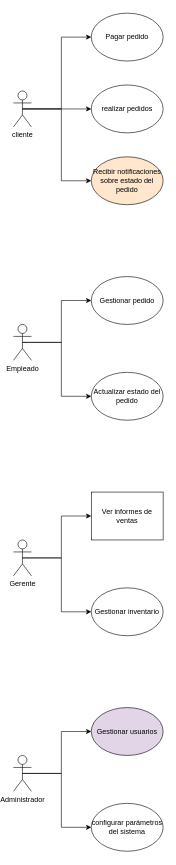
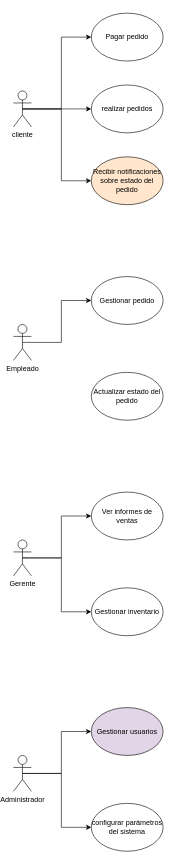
  <mxCell id="0" />
  <mxCell id="1" parent="0" />
  <mxCell id="2" style="edgeStyle=orthogonalEdgeStyle;rounded=0;orthogonalLoop=1;jettySize=auto;html=1;exitX=0.5;exitY=0.5;exitDx=0;exitDy=0;exitPerimeter=0;entryX=0;entryY=0.5;entryDx=0;entryDy=0;" edge="1" parent="1" source="5" target="6"><mxGeometry relative="1" as="geometry" /></mxCell>
  <mxCell id="3" style="edgeStyle=orthogonalEdgeStyle;rounded=0;orthogonalLoop=1;jettySize=auto;html=1;exitX=0.5;exitY=0.5;exitDx=0;exitDy=0;exitPerimeter=0;entryX=0;entryY=0.5;entryDx=0;entryDy=0;" edge="1" parent="1" source="5" target="7"><mxGeometry relative="1" as="geometry" /></mxCell>
  <mxCell id="4" style="edgeStyle=orthogonalEdgeStyle;rounded=0;orthogonalLoop=1;jettySize=auto;html=1;exitX=0.5;exitY=0.5;exitDx=0;exitDy=0;exitPerimeter=0;entryX=0;entryY=0.5;entryDx=0;entryDy=0;" edge="1" parent="1" source="5" target="8"><mxGeometry relative="1" as="geometry" /></mxCell>
  <mxCell id="5" value="cliente" style="shape=umlActor;verticalLabelPosition=bottom;verticalAlign=top;html=1;outlineConnect=0;" vertex="1" parent="1"><mxGeometry x="20" y="150" width="30" height="60" as="geometry" /></mxCell>
  <mxCell id="6" value="realizar pedidos" style="ellipse;whiteSpace=wrap;html=1;" vertex="1" parent="1"><mxGeometry x="150" y="140" width="120" height="80" as="geometry" /></mxCell>
  <mxCell id="7" value="Pagar pedido" style="ellipse;whiteSpace=wrap;html=1;" vertex="1" parent="1"><mxGeometry x="150" y="20" width="120" height="80" as="geometry" /></mxCell>
  <mxCell id="8" value="Recibir notificaciones sobre estado del pedido" style="ellipse;whiteSpace=wrap;html=1;fillColor=#ffe6cc;" vertex="1" parent="1"><mxGeometry x="150" y="260" width="120" height="80" as="geometry" /></mxCell>
  <mxCell id="9" style="edgeStyle=orthogonalEdgeStyle;rounded=0;orthogonalLoop=1;jettySize=auto;html=1;exitX=0.5;exitY=0.5;exitDx=0;exitDy=0;exitPerimeter=0;entryX=0;entryY=0.5;entryDx=0;entryDy=0;" edge="1" parent="1" source="11" target="12"><mxGeometry relative="1" as="geometry" /></mxCell>
- <mxCell id="10" style="edgeStyle=orthogonalEdgeStyle;rounded=0;orthogonalLoop=1;jettySize=auto;html=1;exitX=0.5;exitY=0.5;exitDx=0;exitDy=0;exitPerimeter=0;entryX=0;entryY=0.5;entryDx=0;entryDy=0;" edge="1" parent="1" source="11" target="13"><mxGeometry relative="1" as="geometry" /></mxCell>
  <mxCell id="11" value="Empleado" style="shape=umlActor;verticalLabelPosition=bottom;verticalAlign=top;html=1;outlineConnect=0;" vertex="1" parent="1"><mxGeometry x="20" y="540" width="30" height="60" as="geometry" /></mxCell>
  <mxCell id="12" value="Gestionar pedido" style="ellipse;whiteSpace=wrap;html=1;" vertex="1" parent="1"><mxGeometry x="150" y="460" width="120" height="80" as="geometry" /></mxCell>
  <mxCell id="13" value="Actualizar estado del pedido" style="ellipse;whiteSpace=wrap;html=1;" vertex="1" parent="1"><mxGeometry x="150" y="620" width="120" height="80" as="geometry" /></mxCell>
  <mxCell id="14" style="edgeStyle=orthogonalEdgeStyle;rounded=0;orthogonalLoop=1;jettySize=auto;html=1;exitX=0.5;exitY=0.5;exitDx=0;exitDy=0;exitPerimeter=0;entryX=0;entryY=0.5;entryDx=0;entryDy=0;" edge="1" parent="1" source="16" target="17"><mxGeometry relative="1" as="geometry" /></mxCell>
  <mxCell id="15" style="edgeStyle=orthogonalEdgeStyle;rounded=0;orthogonalLoop=1;jettySize=auto;html=1;exitX=0.5;exitY=0.5;exitDx=0;exitDy=0;exitPerimeter=0;entryX=0;entryY=0.5;entryDx=0;entryDy=0;" edge="1" parent="1" source="16" target="18"><mxGeometry relative="1" as="geometry" /></mxCell>
  <mxCell id="16" value="Gerente" style="shape=umlActor;verticalLabelPosition=bottom;verticalAlign=top;html=1;outlineConnect=0;" vertex="1" parent="1"><mxGeometry x="20" y="900" width="30" height="60" as="geometry" /></mxCell>
- <mxCell id="17" value="Ver informes de ventas" style="whiteSpace=wrap;html=1;rounded=0;" vertex="1" parent="1"><mxGeometry x="150" y="820" width="120" height="80" as="geometry" /></mxCell>
+ <mxCell id="17" value="Ver informes de ventas" style="ellipse;whiteSpace=wrap;html=1;" vertex="1" parent="1"><mxGeometry x="150" y="820" width="120" height="80" as="geometry" /></mxCell>
  <mxCell id="18" value="Gestionar inventario" style="ellipse;whiteSpace=wrap;html=1;" vertex="1" parent="1"><mxGeometry x="150" y="980" width="120" height="80" as="geometry" /></mxCell>
  <mxCell id="19" style="edgeStyle=orthogonalEdgeStyle;rounded=0;orthogonalLoop=1;jettySize=auto;html=1;exitX=0.5;exitY=0.5;exitDx=0;exitDy=0;exitPerimeter=0;entryX=0;entryY=0.5;entryDx=0;entryDy=0;" edge="1" parent="1" source="21" target="22"><mxGeometry relative="1" as="geometry" /></mxCell>
  <mxCell id="20" style="edgeStyle=orthogonalEdgeStyle;rounded=0;orthogonalLoop=1;jettySize=auto;html=1;exitX=0.5;exitY=0.5;exitDx=0;exitDy=0;exitPerimeter=0;entryX=0;entryY=0.5;entryDx=0;entryDy=0;" edge="1" parent="1" source="21" target="23"><mxGeometry relative="1" as="geometry" /></mxCell>
  <mxCell id="21" value="Administrador" style="shape=umlActor;verticalLabelPosition=bottom;verticalAlign=top;html=1;outlineConnect=0;" vertex="1" parent="1"><mxGeometry x="20" y="1260" width="30" height="60" as="geometry" /></mxCell>
  <mxCell id="22" value="Gestionar usuarios" style="ellipse;whiteSpace=wrap;html=1;fillColor=#e1d5e7;" vertex="1" parent="1"><mxGeometry x="150" y="1180" width="120" height="80" as="geometry" /></mxCell>
  <mxCell id="23" value="configurar parámetros del sistema" style="ellipse;whiteSpace=wrap;html=1;" vertex="1" parent="1"><mxGeometry x="150" y="1340" width="120" height="80" as="geometry" /></mxCell>
